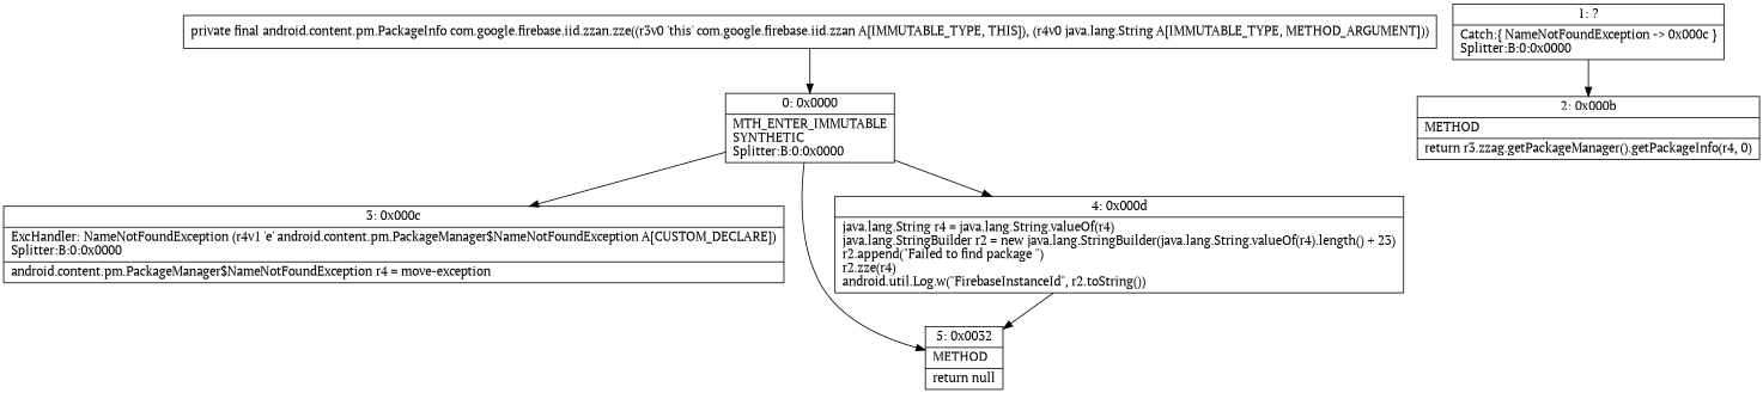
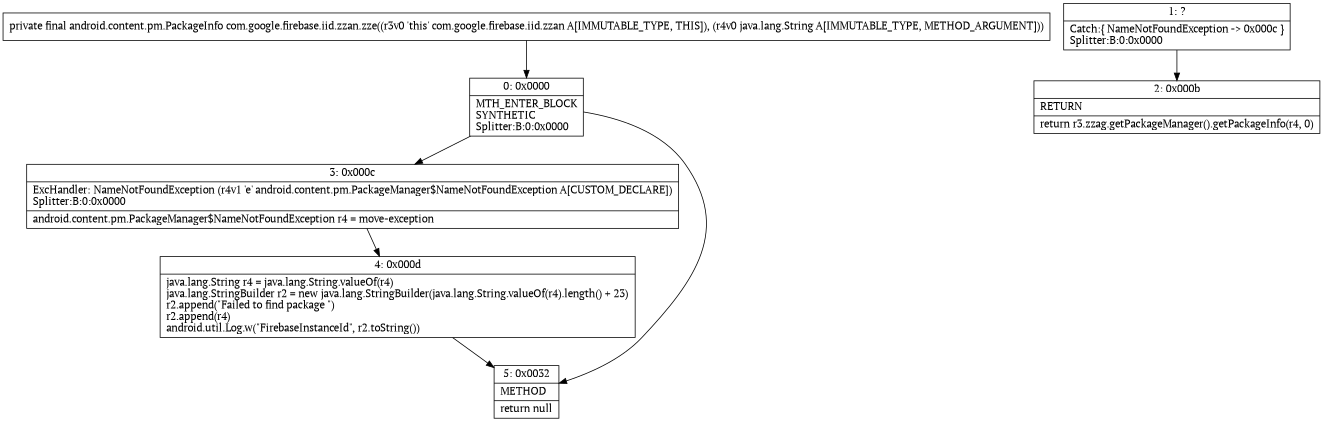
  digraph {
    fontname="PT Serif"
    node [fontname="PT Serif" shape=record]
    edge [fontname="PT Serif"]
-   n1 [label="{0\:\ 0x0000|MTH_ENTER_IMMUTABLE\lSYNTHETIC\lSplitter:B:0:0x0000\l}"]
+   n1 [label="{0\:\ 0x0000|MTH_ENTER_BLOCK\lSYNTHETIC\lSplitter:B:0:0x0000\l}"]
    n2 [label="{3\:\ 0x000c|ExcHandler: NameNotFoundException (r4v1 'e' android.content.pm.PackageManager$NameNotFoundException A[CUSTOM_DECLARE])\lSplitter:B:0:0x0000\l|android.content.pm.PackageManager$NameNotFoundException r4 = move\-exception\l}"]
    n3 [label="{5\:\ 0x0032|METHOD\l|return null\l}"]
    n4 [label="{1\:\ ?|Catch:\{ NameNotFoundException \-\> 0x000c \}\lSplitter:B:0:0x0000\l}"]
-   n5 [label="{2\:\ 0x000b|METHOD\l|return r3.zzag.getPackageManager().getPackageInfo(r4, 0)\l}"]
-   n6 [label="{4\:\ 0x000d|java.lang.String r4 = java.lang.String.valueOf(r4)\ljava.lang.StringBuilder r2 = new java.lang.StringBuilder(java.lang.String.valueOf(r4).length() + 23)\lr2.append(\"Failed to find package \")\lr2.zze(r4)\landroid.util.Log.w(\"FirebaseInstanceId\", r2.toString())\l}"]
+   n5 [label="{2\:\ 0x000b|RETURN\l|return r3.zzag.getPackageManager().getPackageInfo(r4, 0)\l}"]
+   n6 [label="{4\:\ 0x000d|java.lang.String r4 = java.lang.String.valueOf(r4)\ljava.lang.StringBuilder r2 = new java.lang.StringBuilder(java.lang.String.valueOf(r4).length() + 23)\lr2.append(\"Failed to find package \")\lr2.append(r4)\landroid.util.Log.w(\"FirebaseInstanceId\", r2.toString())\l}"]
    n7 [label="{private final android.content.pm.PackageInfo com.google.firebase.iid.zzan.zze((r3v0 'this' com.google.firebase.iid.zzan A[IMMUTABLE_TYPE, THIS]), (r4v0 java.lang.String A[IMMUTABLE_TYPE, METHOD_ARGUMENT])) }"]
    n1 -> n2
    n1 -> n3
-   n1 -> n6
+   n2 -> n6
    n4 -> n5
    n6 -> n3
    n7 -> n1
  }
